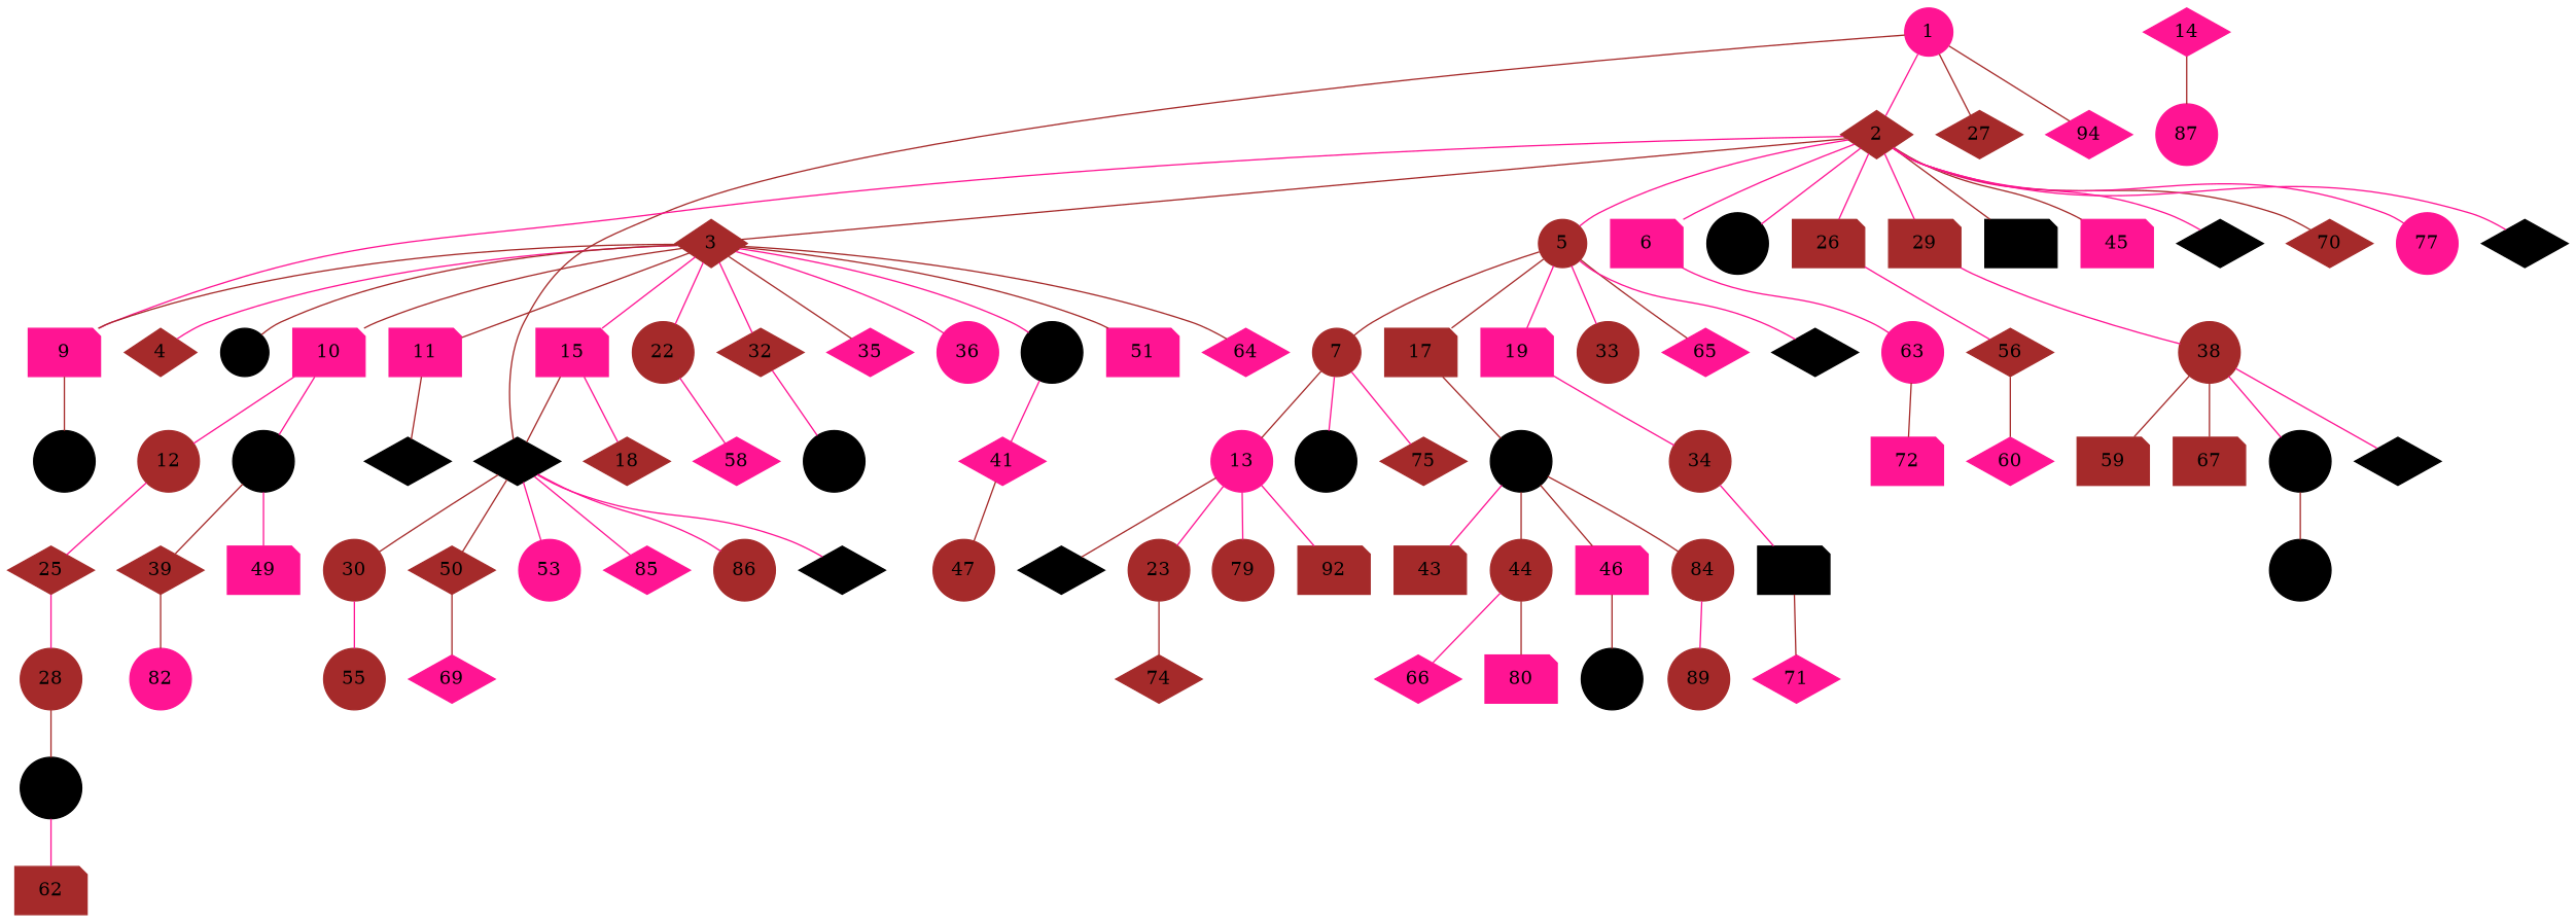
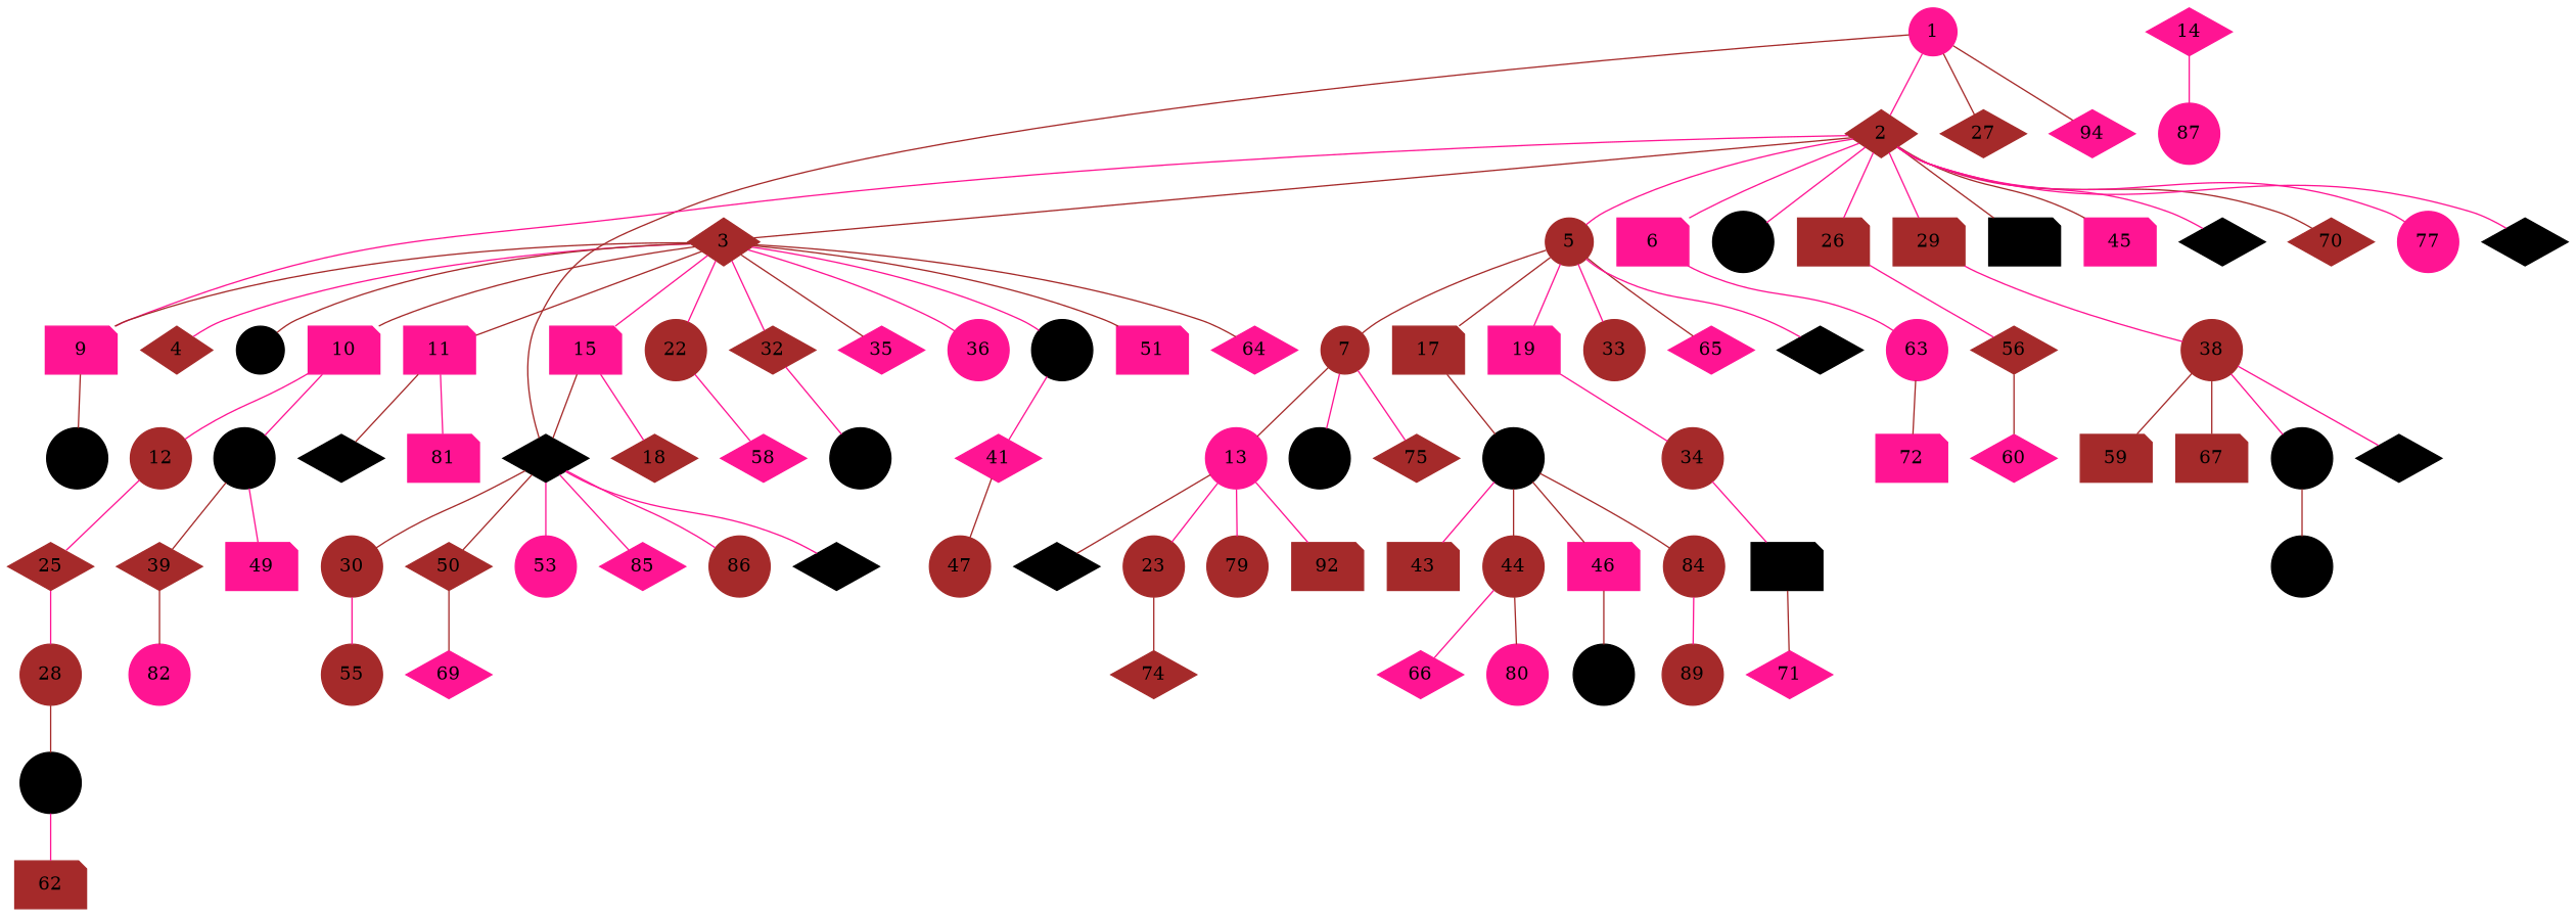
  graph {
    fontname="DejaVu Serif"
    node [color=brown fontname="DejaVu Serif" shape=circle style=filled]
    edge [color=deeppink fontname="DejaVu Serif"]
    1 [color=deeppink]
    2 [shape=diamond]
    24 [color=black shape=diamond]
    27 [shape=diamond]
    94 [color=deeppink shape=diamond]
    3 [shape=diamond]
    5
    6 [color=deeppink shape=note]
    9 [color=deeppink shape=note]
    16 [color=black]
    26 [shape=note]
    29 [shape=note]
    42 [color=black shape=note]
    45 [color=deeppink shape=note]
    61 [color=black shape=diamond]
    70 [shape=diamond]
    77 [color=deeppink]
    93 [color=black shape=diamond]
    30
    50 [shape=diamond]
    53 [color=deeppink]
    85 [color=deeppink shape=diamond]
    86
    91 [color=black shape=diamond]
    4 [shape=diamond]
    8 [color=black]
    10 [color=deeppink shape=note]
    11 [color=deeppink shape=note]
    15 [color=deeppink shape=note]
    22
    32 [shape=diamond]
    35 [color=deeppink shape=diamond]
    36 [color=deeppink]
    40 [color=black]
    51 [color=deeppink shape=note]
    64 [color=deeppink shape=diamond]
    7
    17 [shape=note]
    19 [color=deeppink shape=note]
    33
    65 [color=deeppink shape=diamond]
    73 [color=black shape=diamond]
    63 [color=deeppink]
    52 [color=black]
    56 [shape=diamond]
    38
    12
    31 [color=black]
    78 [color=black shape=diamond]
+   81 [color=deeppink shape=note]
    18 [shape=diamond]
    58 [color=deeppink shape=diamond]
    76 [color=black]
    41 [color=deeppink shape=diamond]
    13 [color=deeppink]
    57 [color=black]
    75 [shape=diamond]
    20 [color=black]
    34
    72 [color=deeppink shape=note]
    21 [color=black shape=diamond]
    23
    79
    92 [shape=note]
    25 [shape=diamond]
    39 [shape=diamond]
    49 [color=deeppink shape=note]
    28
    14 [color=deeppink shape=diamond]
    87 [color=deeppink]
    74 [shape=diamond]
    43 [shape=note]
    44
    46 [color=deeppink shape=note]
    84
    48 [color=black shape=note]
    66 [color=deeppink shape=diamond]
-   80 [color=deeppink shape=note]
+   80 [color=deeppink]
    54 [color=black]
    89
    55
    69 [color=deeppink shape=diamond]
    37 [color=black]
    60 [color=deeppink shape=diamond]
    62 [shape=note]
    59 [shape=note]
    67 [shape=note]
    83 [color=black]
    88 [color=black shape=diamond]
    82 [color=deeppink]
    71 [color=deeppink shape=diamond]
    95 [color=black]
    47
    1 -- 2
    1 -- 24 [color=brown]
    1 -- 27 [color=brown]
    1 -- 94 [color=brown]
    2 -- 3 [color=brown]
    2 -- 5
    2 -- 6
    2 -- 9
    2 -- 16
    2 -- 26
    2 -- 29
    2 -- 42 [color=brown]
    2 -- 45 [color=brown]
    2 -- 61
    2 -- 70 [color=brown]
    2 -- 77
    2 -- 93
    24 -- 30 [color=brown]
    24 -- 50 [color=brown]
    24 -- 53
    24 -- 85
    24 -- 86
    24 -- 91
    3 -- 9 [color=brown]
    3 -- 4
    3 -- 8 [color=brown]
    3 -- 10 [color=brown]
    3 -- 11 [color=brown]
    3 -- 15
    3 -- 22
    3 -- 32
    3 -- 35 [color=brown]
    3 -- 36
    3 -- 40
    3 -- 51 [color=brown]
    3 -- 64 [color=brown]
    5 -- 7 [color=brown]
    5 -- 17 [color=brown]
    5 -- 19
    5 -- 33
    5 -- 65 [color=brown]
    5 -- 73
    6 -- 63
    9 -- 52 [color=brown]
    26 -- 56
    29 -- 38
    30 -- 55
    50 -- 69 [color=brown]
    10 -- 12
    10 -- 31
    11 -- 78 [color=brown]
+   11 -- 81
    15 -- 24 [color=brown]
    15 -- 18
    22 -- 58
    32 -- 76
    40 -- 41
    7 -- 13 [color=brown]
    7 -- 57
    7 -- 75
    17 -- 20 [color=brown]
    19 -- 34
    63 -- 72 [color=brown]
    56 -- 60 [color=brown]
    38 -- 59 [color=brown]
    38 -- 67 [color=brown]
    38 -- 83
    38 -- 88
    12 -- 25
    31 -- 39 [color=brown]
    31 -- 49
    41 -- 47 [color=brown]
    13 -- 21 [color=brown]
    13 -- 23
    13 -- 79
    13 -- 92
    20 -- 43
    20 -- 44 [color=brown]
    20 -- 46 [color=brown]
    20 -- 84 [color=brown]
    34 -- 48
    23 -- 74 [color=brown]
    25 -- 28
    39 -- 82 [color=brown]
    28 -- 37 [color=brown]
-   14 -- 87 [color=brown]
+   14 -- 87
    44 -- 66
    44 -- 80 [color=brown]
    46 -- 54 [color=brown]
    84 -- 89
    48 -- 71 [color=brown]
    37 -- 62
    83 -- 95 [color=brown]
  }
